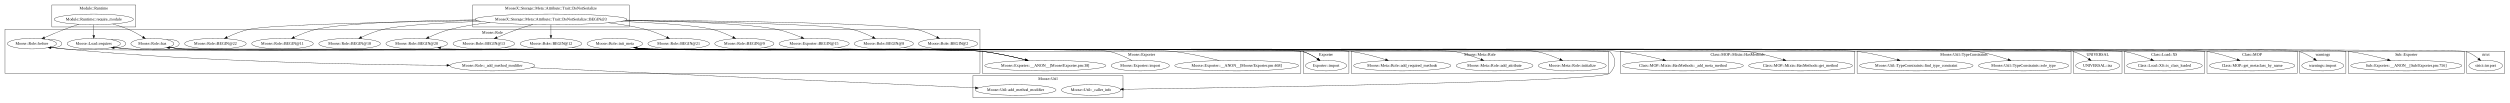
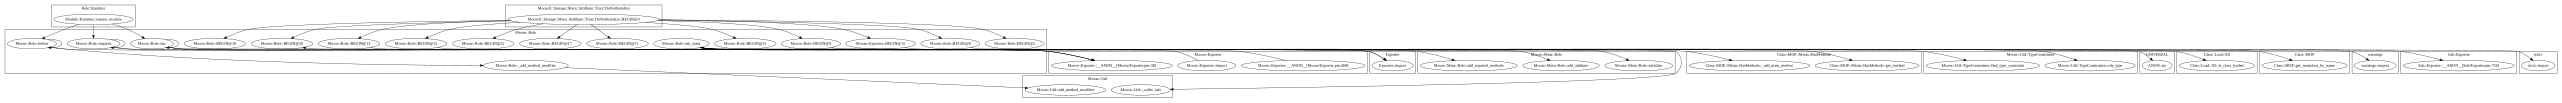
  digraph {
    fontname="Liberation Serif"
    node [fontname="Liberation Serif"]
    edge [fontname="Liberation Serif"]
    "warnings::import"
    "Moose::Exporter::__ANON__[Moose/Exporter.pm:38]"
    "Moose::Exporter::import"
    "Moose::Exporter::__ANON__[Moose/Exporter.pm:468]"
    "Class::MOP::Mixin::HasMethods::_add_meta_method"
    "Class::MOP::Mixin::HasMethods::get_method"
    "Moose::Meta::Role::add_required_methods"
    "Moose::Meta::Role::add_attribute"
    "Moose::Meta::Role::initialize"
    "Moose::Util::TypeConstraints::find_type_constraint"
    "Moose::Util::TypeConstraints::role_type"
-   "UNIVERSAL::isa"
+   "UNIVERSAL::isa" [label="ANON::isa"]
    "Sub::Exporter::__ANON__[Sub/Exporter.pm:756]"
    "Class::Load::XS::is_class_loaded"
    "Moose::Util::_caller_info"
    "Moose::Util::add_method_modifier"
    "strict::import"
    "Class::MOP::get_metaclass_by_name"
    "Module::Runtime::require_module"
    "Exporter::import"
    "Moose::Role::BEGIN@13"
    "Moose::Role::BEGIN@11"
    "Moose::Role::BEGIN@12"
+   "Moose::Role::BEGIN@17"
    "Moose::Role::has"
    "Moose::Role::init_meta"
    "Moose::Role::BEGIN@22"
    "Moose::Role::BEGIN@9"
    "Moose::Role::BEGIN@2"
    "Moose::Role::_add_method_modifier"
    "Moose::Role::BEGIN@20"
    "Moose::Role::before"
    "Moose::Role::BEGIN@21"
    n34 [label="Moose::Exporter::BEGIN@15"]
    "Moose::Role::BEGIN@18"
    "Moose::Role::BEGIN@8"
-   "Moose::Role::requires" [label="Moose::Load::requires"]
+   "Moose::Role::requires"
    "MooseX::Storage::Meta::Attribute::Trait::DoNotSerialize::BEGIN@3"
    subgraph cluster_1 {
      label=warnings
      "warnings::import"
    }
    subgraph cluster_2 {
      label="Moose::Exporter"
      "Moose::Exporter::__ANON__[Moose/Exporter.pm:38]"
      "Moose::Exporter::import"
      "Moose::Exporter::__ANON__[Moose/Exporter.pm:468]"
    }
    subgraph cluster_3 {
      label="Class::MOP::Mixin::HasMethods"
      "Class::MOP::Mixin::HasMethods::_add_meta_method"
      "Class::MOP::Mixin::HasMethods::get_method"
    }
    subgraph cluster_4 {
      label="Moose::Meta::Role"
      "Moose::Meta::Role::add_required_methods"
      "Moose::Meta::Role::add_attribute"
      "Moose::Meta::Role::initialize"
    }
    subgraph cluster_5 {
      label="Moose::Util::TypeConstraints"
      "Moose::Util::TypeConstraints::find_type_constraint"
      "Moose::Util::TypeConstraints::role_type"
    }
    subgraph cluster_6 {
      label=UNIVERSAL
      "UNIVERSAL::isa"
    }
    subgraph cluster_7 {
      label="Sub::Exporter"
      "Sub::Exporter::__ANON__[Sub/Exporter.pm:756]"
    }
    subgraph cluster_8 {
      label="Class::Load::XS"
      "Class::Load::XS::is_class_loaded"
    }
    subgraph cluster_9 {
      label="Moose::Util"
      "Moose::Util::_caller_info"
      "Moose::Util::add_method_modifier"
    }
    subgraph cluster_10 {
      label="strict"
      "strict::import"
    }
    subgraph cluster_11 {
      label="Class::MOP"
      "Class::MOP::get_metaclass_by_name"
    }
    subgraph cluster_12 {
-     label="Module::Runtime"
+     label="Role::Runtime"
      "Module::Runtime::require_module"
    }
    subgraph cluster_13 {
      label=Exporter
      "Exporter::import"
    }
    subgraph cluster_14 {
      label="Moose::Role"
      "Moose::Role::BEGIN@13"
      "Moose::Role::BEGIN@11"
      "Moose::Role::BEGIN@12"
+     "Moose::Role::BEGIN@17"
      "Moose::Role::has"
      "Moose::Role::init_meta"
      "Moose::Role::BEGIN@22"
      "Moose::Role::BEGIN@9"
      "Moose::Role::BEGIN@2"
      "Moose::Role::_add_method_modifier"
      "Moose::Role::BEGIN@20"
      "Moose::Role::before"
      "Moose::Role::BEGIN@21"
      n34
      "Moose::Role::BEGIN@18"
      "Moose::Role::BEGIN@8"
      "Moose::Role::requires"
    }
    subgraph cluster_15 {
      label="MooseX::Storage::Meta::Attribute::Trait::DoNotSerialize"
      "MooseX::Storage::Meta::Attribute::Trait::DoNotSerialize::BEGIN@3"
    }
    "Moose::Exporter::import" -> "Moose::Role::BEGIN@20"
    "Moose::Exporter::__ANON__[Moose/Exporter.pm:468]" -> "Moose::Role::init_meta"
    "Module::Runtime::require_module" -> "Moose::Role::has"
    "Module::Runtime::require_module" -> "Moose::Role::before"
    "Module::Runtime::require_module" -> "Moose::Role::requires"
    "Moose::Role::BEGIN@13" -> "Exporter::import"
    "Moose::Role::BEGIN@12" -> "Exporter::import"
    "Moose::Role::has" -> "Moose::Exporter::__ANON__[Moose/Exporter.pm:38]"
    "Moose::Role::has" -> "Moose::Meta::Role::add_attribute"
    "Moose::Role::has" -> "Moose::Util::_caller_info"
    "Moose::Role::has" -> "Moose::Role::has"
    "Moose::Role::init_meta" -> "Class::MOP::Mixin::HasMethods::_add_meta_method"
    "Moose::Role::init_meta" -> "Class::MOP::Mixin::HasMethods::get_method"
    "Moose::Role::init_meta" -> "Moose::Meta::Role::initialize"
    "Moose::Role::init_meta" -> "Moose::Util::TypeConstraints::find_type_constraint"
    "Moose::Role::init_meta" -> "Moose::Util::TypeConstraints::role_type"
    "Moose::Role::init_meta" -> "UNIVERSAL::isa"
    "Moose::Role::init_meta" -> "Class::Load::XS::is_class_loaded"
    "Moose::Role::init_meta" -> "Class::MOP::get_metaclass_by_name"
    "Moose::Role::BEGIN@9" -> "warnings::import"
    "Moose::Role::_add_method_modifier" -> "Moose::Util::add_method_modifier"
    "Moose::Role::before" -> "Moose::Exporter::__ANON__[Moose/Exporter.pm:38]"
    "Moose::Role::before" -> "Moose::Role::_add_method_modifier"
    "Moose::Role::before" -> "Moose::Role::before"
    n34 -> "Sub::Exporter::__ANON__[Sub/Exporter.pm:756]"
    "Moose::Role::BEGIN@8" -> "strict::import"
    "Moose::Role::requires" -> "Moose::Exporter::__ANON__[Moose/Exporter.pm:38]"
    "Moose::Role::requires" -> "Moose::Meta::Role::add_required_methods"
    "Moose::Role::requires" -> "Moose::Role::requires"
    "MooseX::Storage::Meta::Attribute::Trait::DoNotSerialize::BEGIN@3" -> "Moose::Role::BEGIN@13"
    "MooseX::Storage::Meta::Attribute::Trait::DoNotSerialize::BEGIN@3" -> "Moose::Role::BEGIN@11"
    "MooseX::Storage::Meta::Attribute::Trait::DoNotSerialize::BEGIN@3" -> "Moose::Role::BEGIN@12"
+   "MooseX::Storage::Meta::Attribute::Trait::DoNotSerialize::BEGIN@3" -> "Moose::Role::BEGIN@17"
    "MooseX::Storage::Meta::Attribute::Trait::DoNotSerialize::BEGIN@3" -> "Moose::Role::BEGIN@22"
    "MooseX::Storage::Meta::Attribute::Trait::DoNotSerialize::BEGIN@3" -> "Moose::Role::BEGIN@9"
    "MooseX::Storage::Meta::Attribute::Trait::DoNotSerialize::BEGIN@3" -> "Moose::Role::BEGIN@2"
    "MooseX::Storage::Meta::Attribute::Trait::DoNotSerialize::BEGIN@3" -> "Moose::Role::BEGIN@20"
    "MooseX::Storage::Meta::Attribute::Trait::DoNotSerialize::BEGIN@3" -> "Moose::Role::BEGIN@21"
    "MooseX::Storage::Meta::Attribute::Trait::DoNotSerialize::BEGIN@3" -> n34
    "MooseX::Storage::Meta::Attribute::Trait::DoNotSerialize::BEGIN@3" -> "Moose::Role::BEGIN@18"
    "MooseX::Storage::Meta::Attribute::Trait::DoNotSerialize::BEGIN@3" -> "Moose::Role::BEGIN@8"
  }
